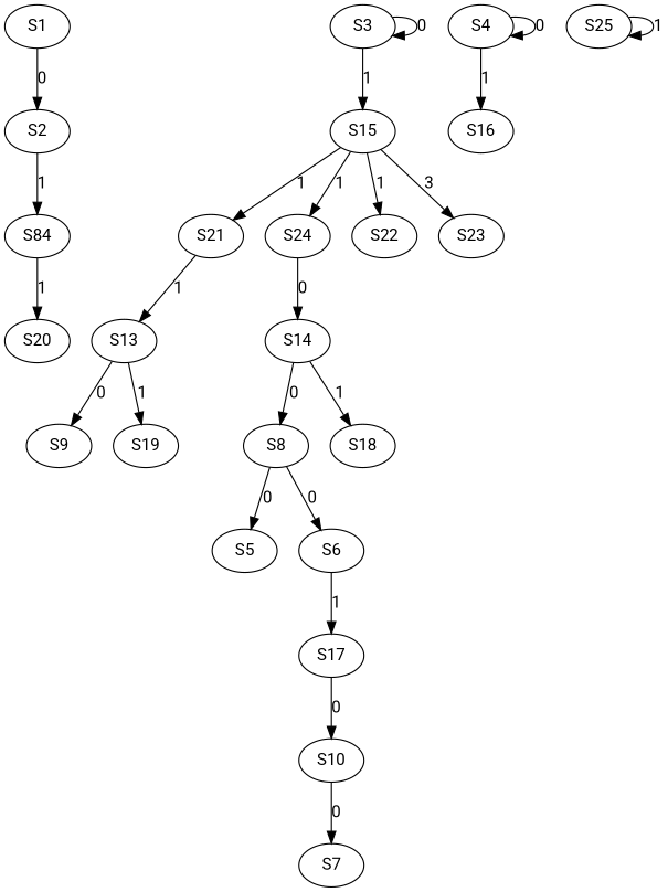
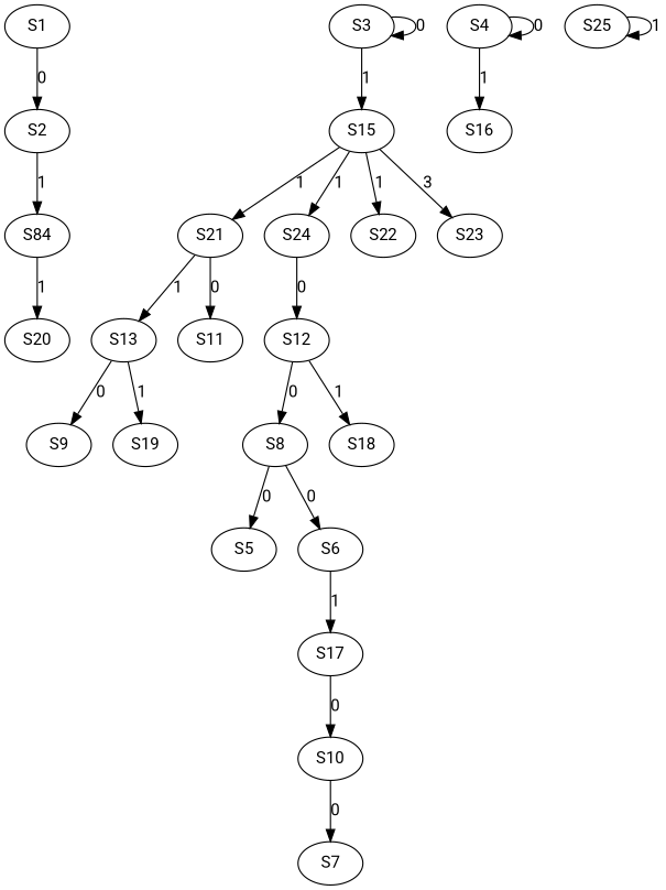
  strict digraph {
    fontname=Roboto
    node [fontname=Roboto]
    edge [fontname=Roboto]
    S1
    S2
    n3 [label=S84]
    S13
    S9
    S19
    S20
    S3
    S15
    S21
    S24
    S22
    S23
    S4
    S16
    S8
    S5
    S6
    S17
    S10
    S7
-   S12 [label=S14]
+   S12
    S18
+   S11
    S25
    S1 -> S2 [label=0]
    S2 -> n3 [label=1]
    n3 -> S20 [label=1]
    S13 -> S9 [label=0]
    S13 -> S19 [label=1]
    S3 -> S3 [label=0]
    S3 -> S15 [label=1]
    S15 -> S21 [label=1]
    S15 -> S24 [label=1]
    S15 -> S22 [label=1]
    S15 -> S23 [label=3]
    S21 -> S13 [label=1]
+   S21 -> S11 [label=0]
    S24 -> S12 [label=0]
    S4 -> S4 [label=0]
    S4 -> S16 [label=1]
    S8 -> S5 [label=0]
    S8 -> S6 [label=0]
    S6 -> S17 [label=1]
    S17 -> S10 [label=0]
    S10 -> S7 [label=0]
    S12 -> S8 [label=0]
    S12 -> S18 [label=1]
    S25 -> S25 [label=1]
  }
